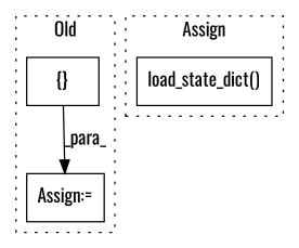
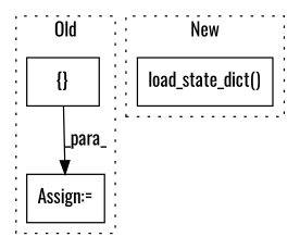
  digraph {
    fontname=Oswald
    node [shape=box fontname=Oswald]
    n1 [a=95 l="14,11" label="{}" s="2659,2757"]
    n2 [a=68 l=3 label="Assign:=" s=2656]
    n3 [a=75 l="37,1" label="load_state_dict()" s="2330,2377"]
    subgraph cluster_1 {
      label=Old
      style=dotted
      n1
      n2
    }
    subgraph cluster_2 {
-     label=Assign
+     label=New
      style=dotted
      n3
    }
    n1 -> n2 [label=_para_ fontname=Oswald]
  }
